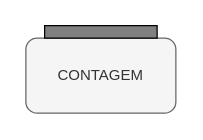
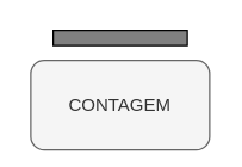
  <mxCell id="0" />
  <mxCell id="1" parent="0" />
- <mxCell id="2" value="CONTAGEM" style="rounded=1;whiteSpace=wrap;html=1;fillColor=#f5f5f5;strokeColor=#666666;fontColor=#333333;" vertex="1" parent="1"><mxGeometry x="20" y="30" width="120" height="60" as="geometry" /></mxCell>
+ <mxCell id="2" value="CONTAGEM" style="rounded=1;whiteSpace=wrap;html=1;fillColor=#f5f5f5;strokeColor=#666666;fontColor=#333333;" vertex="1" parent="1"><mxGeometry x="20" y="40" width="120" height="60" as="geometry" /></mxCell>
  <mxCell id="3" value="" style="rounded=0;whiteSpace=wrap;html=1;fillColor=#808080;" vertex="1" parent="1"><mxGeometry x="35" y="20" width="90" height="10" as="geometry" /></mxCell>
